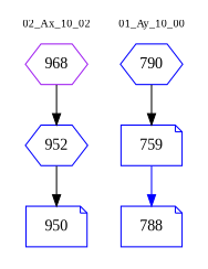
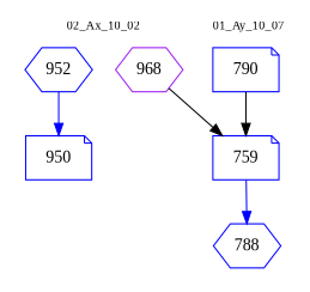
  digraph {
    fontname="Liberation Serif"
    node [color=blue fontname="Liberation Serif" shape=hexagon]
    edge [color=black fontname="Liberation Serif"]
    n1 [color=purple label=968]
    n2 [label=952]
    n3 [label=950 shape=note]
-   n4 [label=790]
+   n4 [label=790 shape=note]
    n5 [label=759 shape=note]
-   n6 [label=788 shape=note]
+   n6 [label=788]
    subgraph cluster_1 {
      color=white
      fontsize=10
      label="02_Ax_10_02"
      n1
      n2
      n3
    }
    subgraph cluster_2 {
      color=white
      fontsize=10
-     label="01_Ay_10_00"
+     label="01_Ay_10_07"
      n4
      n5
      n6
    }
-   n1 -> n2
-   n2 -> n3
+   n1 -> n5
+   n2 -> n3 [color=blue]
    n4 -> n5
    n5 -> n6 [color=blue]
  }
